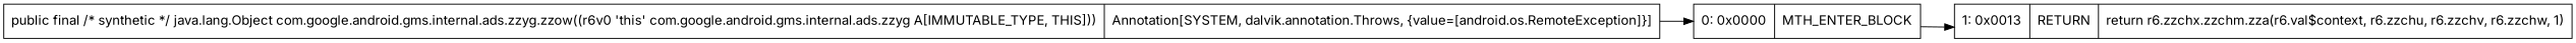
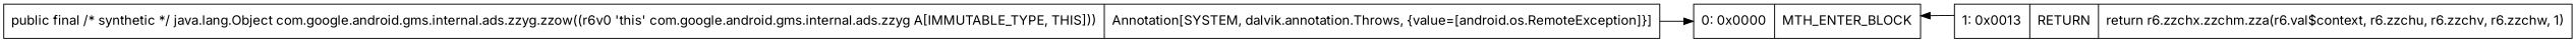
  digraph {
    rankdir=LR
    fontname=Inter
    node [shape=record fontname=Inter]
    edge [fontname=Inter]
    n1 [label="{0\:\ 0x0000|MTH_ENTER_BLOCK\l}"]
    n2 [label="{1\:\ 0x0013|RETURN\l|return r6.zzchx.zzchm.zza(r6.val$context, r6.zzchu, r6.zzchv, r6.zzchw, 1)\l}"]
    n3 [label="{public final \/* synthetic *\/ java.lang.Object com.google.android.gms.internal.ads.zzyg.zzow((r6v0 'this' com.google.android.gms.internal.ads.zzyg A[IMMUTABLE_TYPE, THIS]))  | Annotation[SYSTEM, dalvik.annotation.Throws, \{value=[android.os.RemoteException]\}]\l}"]
-   n1 -> n2
+   n2 -> n1
    n3 -> n1
  }
